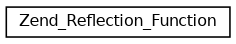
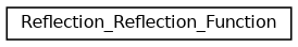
  digraph {
    rankdir=LR
-   n1 [color=black fillcolor=white fontname=Helvetica fontsize=10 height=0.2 label=Zend_Reflection_Function shape=record style=filled width=0.4]
+   n1 [color=black fillcolor=white fontname=Helvetica fontsize=10 height=0.2 label=Reflection_Reflection_Function shape=record style=filled width=0.4]
  }
